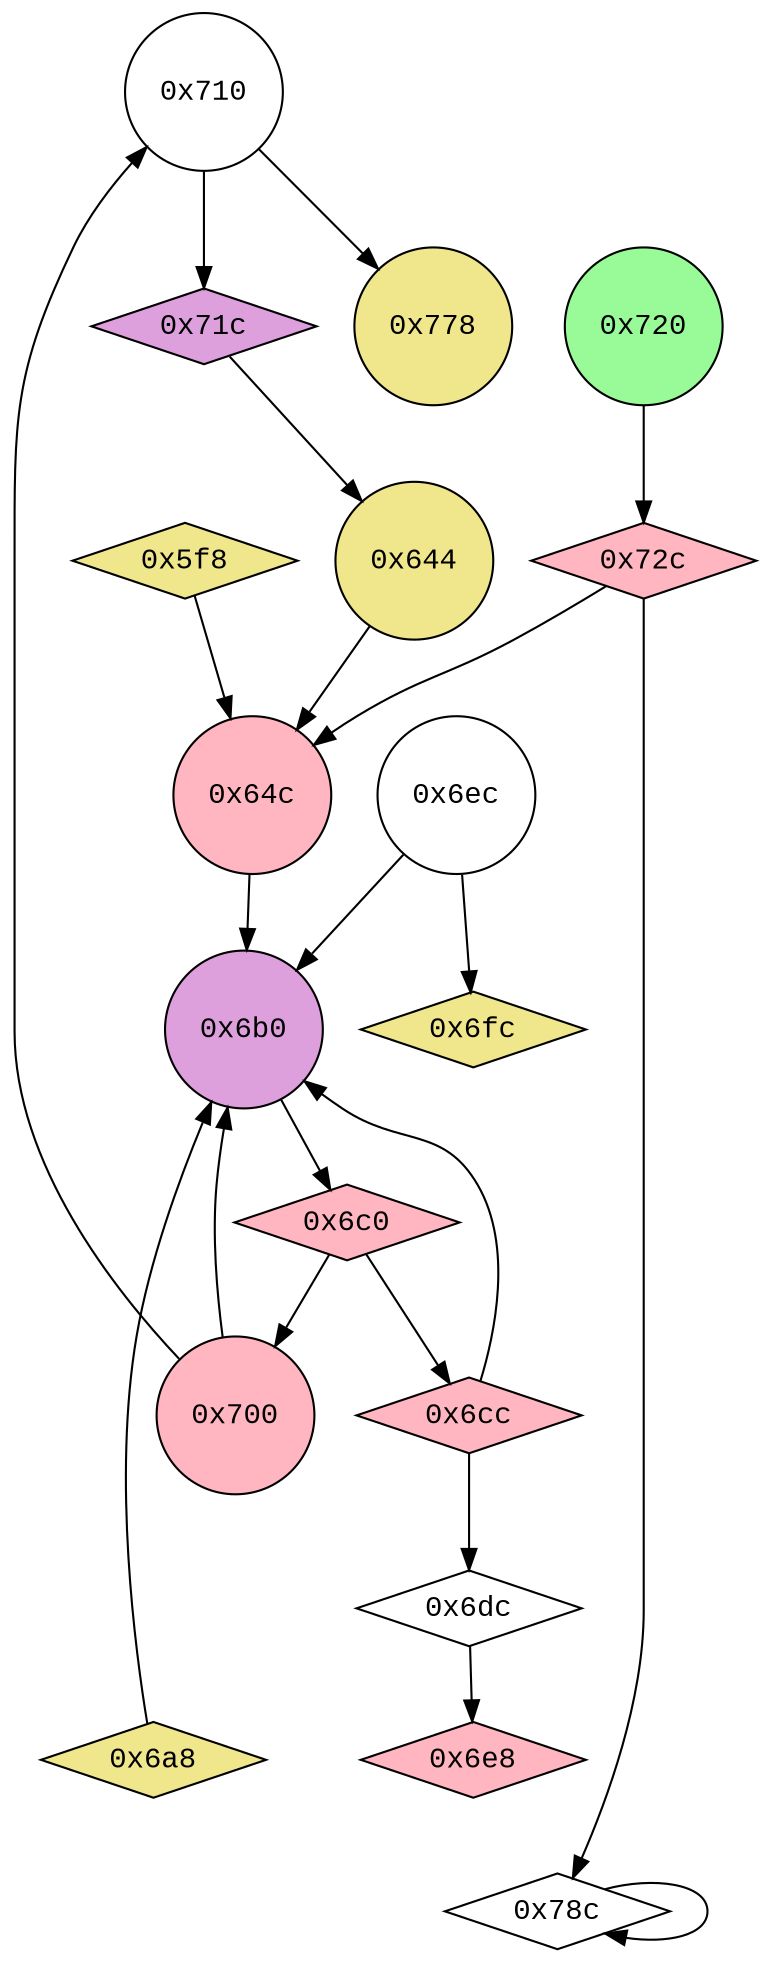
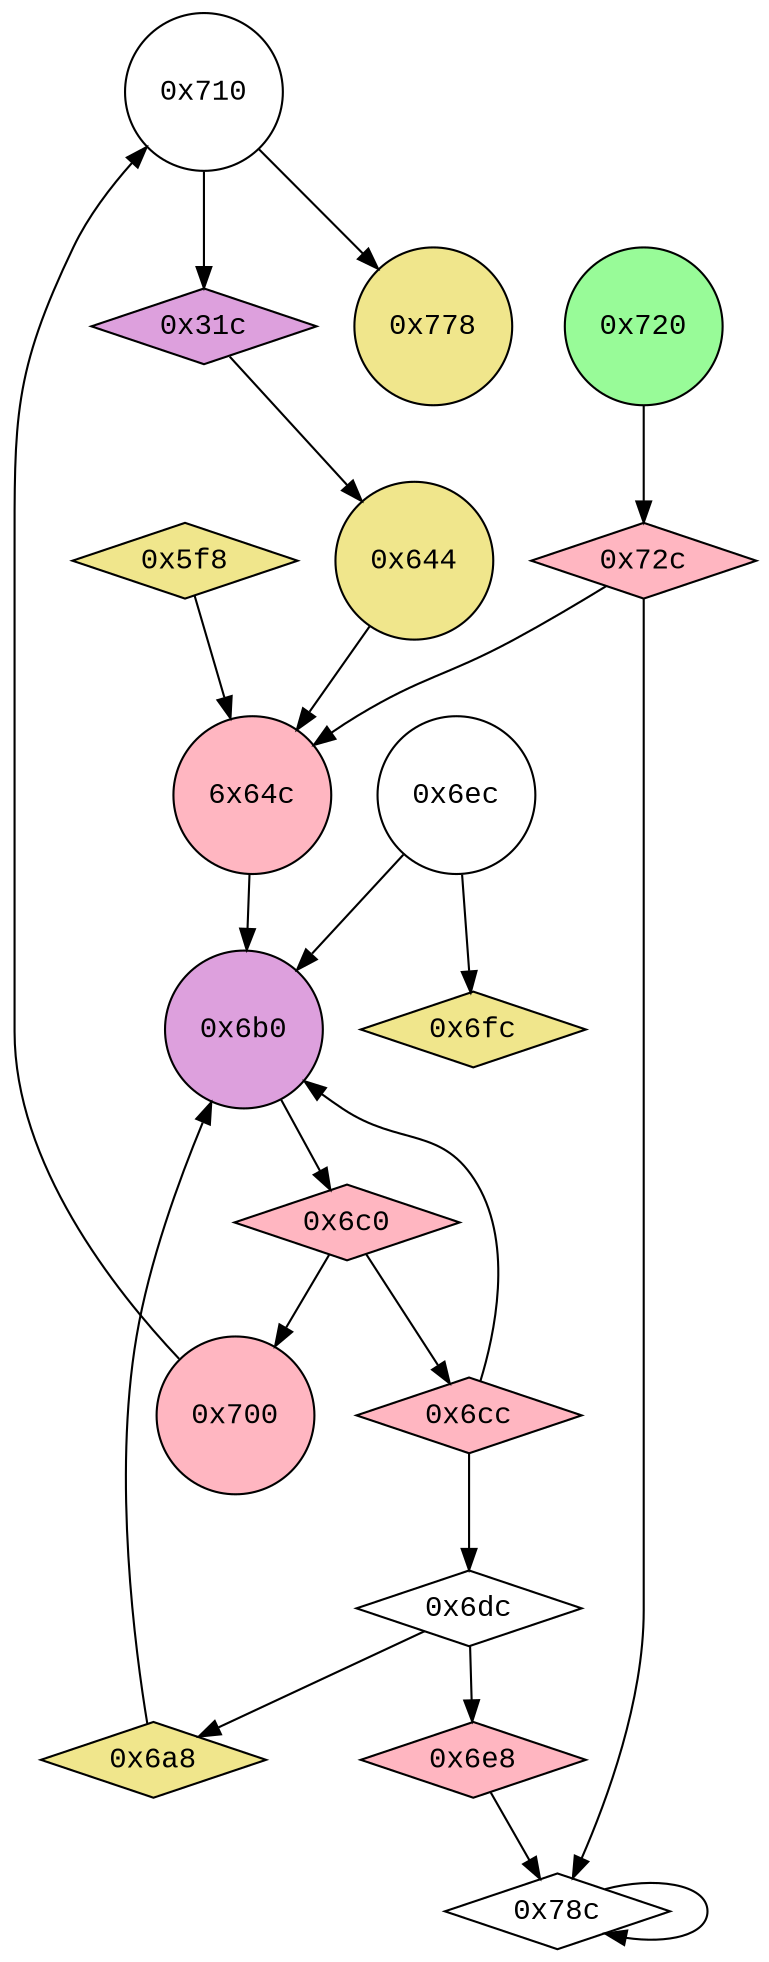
  digraph {
    fontname="Liberation Mono"
    node [fillcolor=lightpink fontname="Liberation Mono" opcode="[u'ldr', u'cmp', u'b']" shape=diamond style=filled]
    edge [fontname="Liberation Mono"]
    "0x710" [fillcolor=white shape=circle]
-   "0x71c" [fillcolor=plum opcode="[u'b']"]
+   "0x71c" [fillcolor=plum opcode="[u'b']" label="0x31c"]
    "0x778" [fillcolor=khaki opcode="[u'ldr', u'cmp', u'ldr', u'sub', u'pop']" shape=circle]
    "0x644" [fillcolor=khaki opcode="[u'ldr', u'mov']" shape=circle]
-   "0x64c" [opcode="[u'ldr', u'sub', u'mul', u'mov', u'and', u'ldr', u'and', u'mov', u'mov', u'cmp', u'mov', u'cmp', u'mov', u'mov', u'eor', u'orr', u'eor', u'orr', u'mov', u'ldr', u'mov', u'mov', u'b']" shape=circle]
+   "0x64c" [opcode="[u'ldr', u'sub', u'mul', u'mov', u'and', u'ldr', u'and', u'mov', u'mov', u'cmp', u'mov', u'cmp', u'mov', u'mov', u'eor', u'orr', u'eor', u'orr', u'mov', u'ldr', u'mov', u'mov', u'b']" shape=circle label="6x64c"]
    "0x6fc" [fillcolor=khaki opcode="[u'b']"]
    "0x720" [fillcolor=palegreen shape=circle]
    "0x72c" [opcode="[u'ldr', u'mov', u'mov', u'mov', u'ldrb', u'str', u'mov', u'bl', u'mov', u'ldr', u'mov', u'bl', u'mov', u'mov', u'ldr', u'ldr', u'mov', u'mov', u'b']"]
    "0x78c" [fillcolor=white opcode="[u'b']"]
    "0x6b0" [fillcolor=plum opcode="[u'mov', u'ldr', u'cmp', u'b']" shape=circle]
    "0x6c0"
    "0x6a8" [fillcolor=khaki opcode="[u'str', u'mov']"]
    "0x6ec" [fillcolor=white opcode="[u'ldr', u'cmp', u'mov', u'b']" shape=circle]
    "0x700" [opcode="[u'ldr', u'cmp', u'mov', u'b']" shape=circle]
    "0x6cc" [opcode="[u'ldr', u'cmp', u'mov', u'b']"]
    "0x6dc" [fillcolor=white]
    "0x6e8" [opcode="[u'b']"]
    "0x5f8" [fillcolor=khaki opcode="[u'push', u'add', u'sub', u'ldr', u'ldr', u'cmp', u'ldr', u'ldr', u'ldr', u'ldr', u'ldr', u'ldr', u'mov', u'mvn', u'orr', u'ldr', u'add', u'str', u'b']"]
    "0x710" -> "0x71c"
    "0x710" -> "0x778"
    "0x71c" -> "0x644"
    "0x644" -> "0x64c"
    "0x64c" -> "0x6b0"
    "0x720" -> "0x72c"
    "0x72c" -> "0x64c"
    "0x72c" -> "0x78c"
    "0x78c" -> "0x78c"
    "0x6b0" -> "0x6c0"
    "0x6c0" -> "0x700"
    "0x6c0" -> "0x6cc"
    "0x6a8" -> "0x6b0"
    "0x6ec" -> "0x6fc"
    "0x6ec" -> "0x6b0"
    "0x700" -> "0x710"
-   "0x700" -> "0x6b0"
    "0x6cc" -> "0x6b0"
    "0x6cc" -> "0x6dc"
+   "0x6dc" -> "0x6a8"
    "0x6dc" -> "0x6e8"
+   "0x6e8" -> "0x78c"
    "0x5f8" -> "0x64c"
  }
